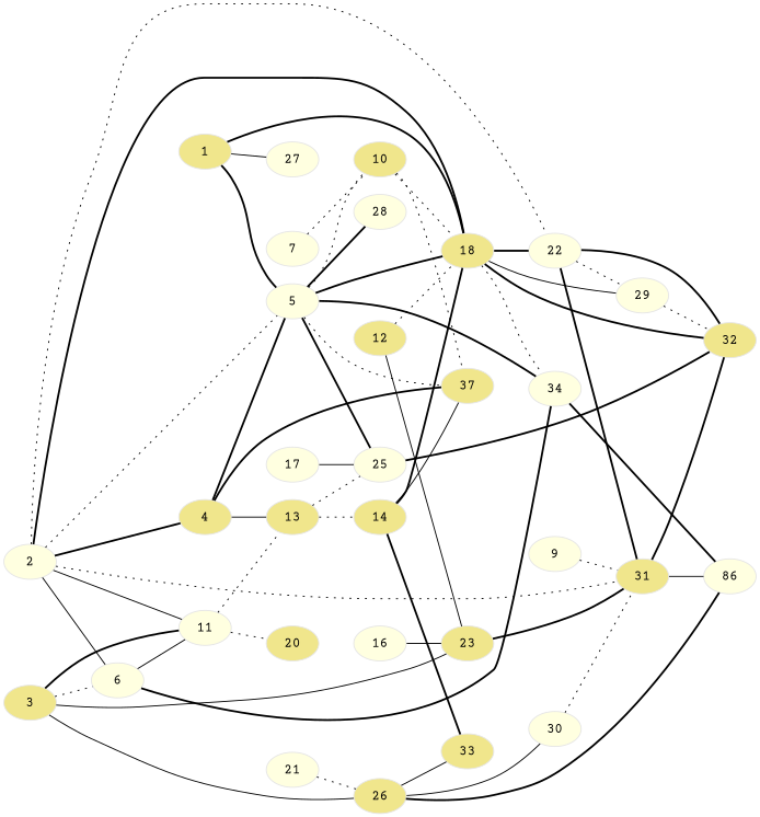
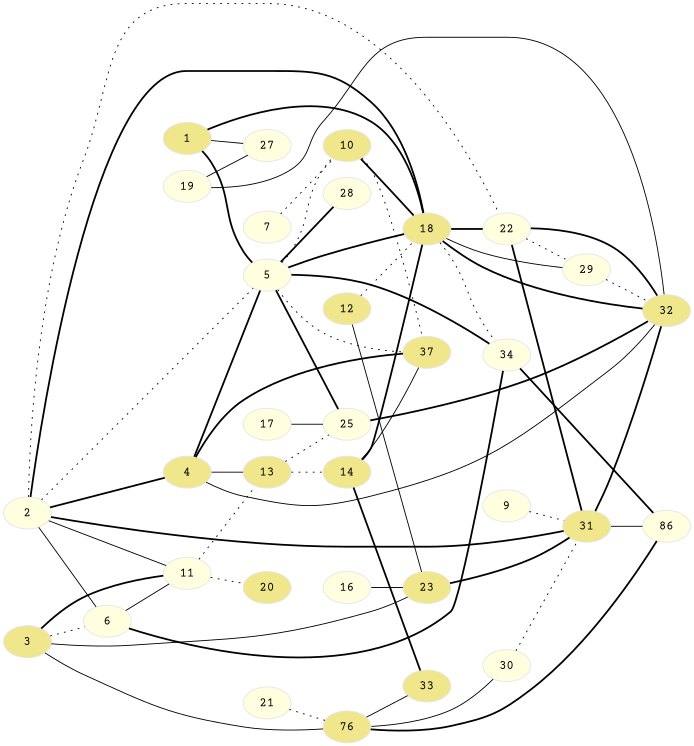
  graph {
    fontname="Courier Prime"
    rankdir=LR
    node [color=gray90 fillcolor=lightyellow fontname="Courier Prime" style=filled]
    edge [fontname="Courier Prime" style=bold weight=1.0]
    1 [fillcolor=khaki]
    5
    18 [fillcolor=khaki]
    27
    37 [fillcolor=khaki]
    10 [fillcolor=khaki]
    25
    28
    34
    22
    32 [fillcolor=khaki]
    29
    2
    4 [fillcolor=khaki]
    6
    11
    31 [fillcolor=khaki]
    13 [fillcolor=khaki]
    20 [fillcolor=khaki]
    n20 [label=86]
    3 [fillcolor=khaki]
    23 [fillcolor=khaki]
-   26 [fillcolor=khaki]
+   26 [fillcolor=khaki label=76]
    33 [fillcolor=khaki]
    30
    14 [fillcolor=khaki]
    7
    9
    12 [fillcolor=khaki]
+   19
    16
    17
    21
    1 -- 5
    1 -- 18
    1 -- 27 [style=solid]
    5 -- 18
    5 -- 37 [style=dotted]
    5 -- 10 [style=dotted]
    5 -- 25
    5 -- 28
    5 -- 34
    18 -- 34 [style=dotted]
    18 -- 22
    18 -- 32
    18 -- 29 [style=solid]
-   10 -- 18 [style=dotted]
+   10 -- 18
    10 -- 37 [style=dotted]
    25 -- 32
    34 -- n20
    22 -- 32
    22 -- 29 [style=dotted]
    22 -- 31
    29 -- 32 [style=dotted]
    2 -- 5 [style=dotted]
    2 -- 18
    2 -- 22 [style=dotted]
    2 -- 4
    2 -- 6 [style=solid weight=2.0]
    2 -- 11 [style=solid weight=2.0]
-   2 -- 31 [style=dotted]
+   2 -- 31
    4 -- 5
    4 -- 37
+   4 -- 32 [style=solid]
    4 -- 13 [style=solid]
    6 -- 34
    6 -- 11 [style=solid]
    11 -- 13 [style=dotted]
    11 -- 20 [style=dotted]
    31 -- 32
    31 -- n20 [style=solid]
    13 -- 25 [style=dotted]
    13 -- 14 [style=dotted]
    3 -- 6 [style=dotted]
    3 -- 11
    3 -- 23 [style=solid]
    3 -- 26 [style=solid]
    23 -- 31
    26 -- n20
    26 -- 33 [style=solid]
    26 -- 30 [style=solid]
    30 -- 31 [style=dotted]
    14 -- 18
    14 -- 37 [style=solid]
    14 -- 33
    7 -- 10 [style=dotted]
    9 -- 31 [style=dotted]
    12 -- 18 [style=dotted]
    12 -- 23 [style=solid]
+   19 -- 27 [style=solid]
+   19 -- 32 [style=solid]
    16 -- 23 [style=solid]
    17 -- 25 [style=solid]
    21 -- 26 [style=dotted]
  }
